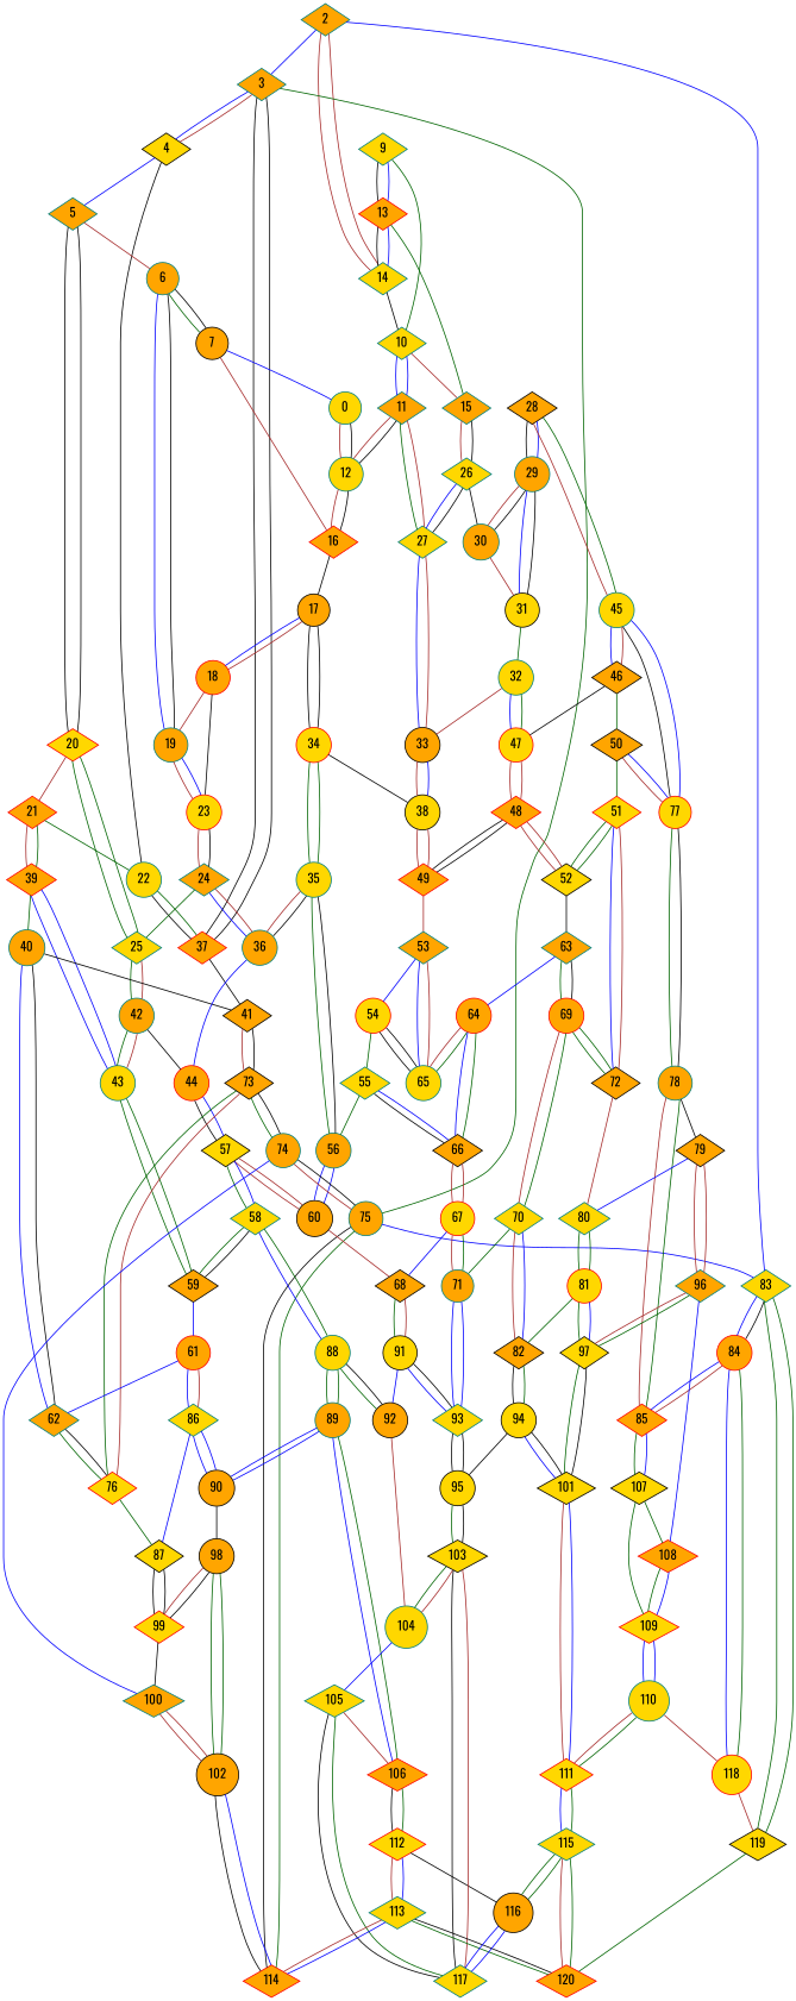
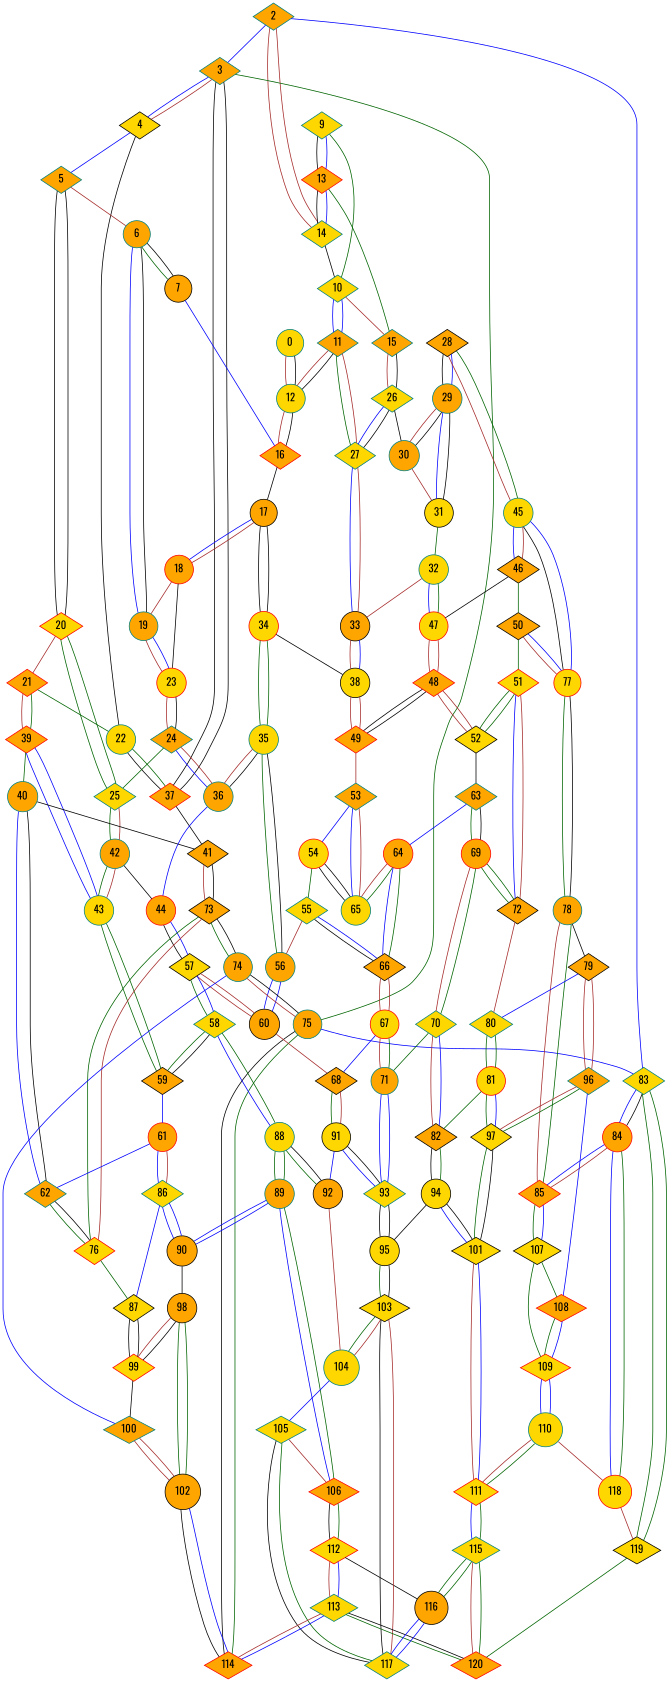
  graph {
    fontname=Oswald
    node [color=teal fillcolor=orange fontname=Oswald shape=diamond style=filled]
    edge [color=darkgreen fontname=Oswald]
    2
    3
    14 [fillcolor=gold]
    83 [fillcolor=gold]
    9 [fillcolor=gold]
    10 [fillcolor=gold]
    13 [color=red]
    4 [color=black fillcolor=gold]
    37 [color=red]
    75 [shape=circle]
    84 [color=red shape=circle]
    119 [color=black fillcolor=gold]
    5
    22 [fillcolor=gold shape=circle]
    41 [color=black]
    114 [color=red]
    6 [shape=circle]
    20 [color=red fillcolor=gold]
    7 [color=black shape=circle]
    19 [shape=circle]
    21 [color=red]
    25 [fillcolor=gold]
    n23 [fillcolor=gold label=0 shape=circle]
    16 [color=red]
    23 [color=red fillcolor=gold shape=circle]
    12 [fillcolor=gold shape=circle]
    17 [color=black shape=circle]
    11
    15
    27 [fillcolor=gold]
    26 [fillcolor=gold]
    33 [color=black shape=circle]
    28 [color=black]
    29 [shape=circle]
    45 [fillcolor=gold shape=circle]
    30 [shape=circle]
    18 [color=red shape=circle]
    34 [color=red fillcolor=gold shape=circle]
    38 [color=black fillcolor=gold shape=circle]
    35 [fillcolor=gold shape=circle]
    24
    39 [color=red]
    42 [shape=circle]
    40 [shape=circle]
    43 [fillcolor=gold shape=circle]
    36 [shape=circle]
    44 [color=red shape=circle]
    31 [color=black fillcolor=gold shape=circle]
    46 [color=black]
    77 [color=red fillcolor=gold shape=circle]
    32 [fillcolor=gold shape=circle]
    47 [color=red fillcolor=gold shape=circle]
    48 [color=red]
    49 [color=red]
    56 [shape=circle]
    60 [color=black shape=circle]
    57 [color=black fillcolor=gold]
    73 [color=black]
    53
    62
    59 [color=black]
    76 [color=red fillcolor=gold]
    74 [shape=circle]
    61 [color=red shape=circle]
    58 [fillcolor=gold]
    50 [color=black]
    78 [shape=circle]
    51 [color=red fillcolor=gold]
    52 [color=black fillcolor=gold]
    63
    54 [color=red fillcolor=gold shape=circle]
    65 [fillcolor=gold shape=circle]
    72 [color=black]
    80 [fillcolor=gold]
    64 [color=red shape=circle]
    69 [color=red shape=circle]
    55 [fillcolor=gold]
    66 [color=black]
    67 [color=red fillcolor=gold shape=circle]
    68 [color=black]
    88 [fillcolor=gold shape=circle]
    89 [shape=circle]
    92 [color=black shape=circle]
    86 [fillcolor=gold]
    91 [color=black fillcolor=gold shape=circle]
    87 [color=black fillcolor=gold]
    90 [color=black shape=circle]
    70 [fillcolor=gold]
    71 [shape=circle]
    93 [fillcolor=gold]
    82 [color=black]
    94 [color=black fillcolor=gold shape=circle]
    95 [color=black fillcolor=gold shape=circle]
    81 [color=red fillcolor=gold shape=circle]
    100
    102 [color=black shape=circle]
    99 [color=red fillcolor=gold]
    79 [color=black]
    85 [color=red]
    96
    107 [color=black fillcolor=gold]
    97 [color=black fillcolor=gold]
    108 [color=red]
    101 [color=black fillcolor=gold]
    118 [color=red fillcolor=gold shape=circle]
    120 [color=red]
    109 [color=red fillcolor=gold]
    98 [color=black shape=circle]
    106 [color=red]
    104 [fillcolor=gold shape=circle]
    112 [color=red fillcolor=gold]
    105 [fillcolor=gold]
    103 [color=black fillcolor=gold]
    111 [color=red fillcolor=gold]
    117 [fillcolor=gold]
    115 [fillcolor=gold]
    113 [fillcolor=gold]
    116 [color=black shape=circle]
    110 [fillcolor=gold shape=circle]
    2 -- 3 [color=blue]
    2 -- 14 [color=brown]
    2 -- 14 [color=brown]
    2 -- 83 [color=blue]
    3 -- 4 [color=blue]
    3 -- 4 [color=brown]
    3 -- 37 [color=black]
    3 -- 37 [color=black]
    3 -- 75
    14 -- 10 [color=black]
    83 -- 84 [color=blue]
    83 -- 84 [color=black]
    83 -- 119
    83 -- 119
    9 -- 10
    9 -- 13 [color=black]
    9 -- 13 [color=blue]
    10 -- 11 [color=blue]
    10 -- 11 [color=blue]
    10 -- 15 [color=brown]
    13 -- 14 [color=black]
    13 -- 14 [color=blue]
    13 -- 15
    4 -- 5 [color=blue]
    4 -- 22 [color=black]
    37 -- 41 [color=black]
    75 -- 83 [color=blue]
    75 -- 114 [color=black]
    75 -- 114
    84 -- 85 [color=blue]
    84 -- 85 [color=brown]
    84 -- 118 [color=blue]
    84 -- 118
    119 -- 120
    5 -- 6 [color=brown]
    5 -- 20 [color=black]
    5 -- 20 [color=black]
    22 -- 37 [color=black]
    22 -- 37
    41 -- 73 [color=brown]
    41 -- 73 [color=black]
    6 -- 7
    6 -- 7 [color=black]
    6 -- 19 [color=blue]
    6 -- 19 [color=black]
    20 -- 21 [color=brown]
    20 -- 25
    20 -- 25
-   7 -- n23 [color=blue]
-   7 -- 16 [color=brown]
+   7 -- 16 [color=blue]
    19 -- 23 [color=brown]
    19 -- 23 [color=blue]
    21 -- 22
    21 -- 39 [color=brown]
    21 -- 39
    25 -- 42
    25 -- 42 [color=brown]
    n23 -- 12 [color=brown]
    n23 -- 12 [color=black]
    16 -- 17 [color=black]
    23 -- 24 [color=brown]
    23 -- 24 [color=black]
    12 -- 16 [color=brown]
    12 -- 16 [color=black]
    17 -- 18 [color=blue]
    17 -- 18 [color=brown]
    17 -- 34 [color=black]
    17 -- 34 [color=black]
    11 -- 12 [color=brown]
    11 -- 12 [color=black]
    11 -- 27
    11 -- 27 [color=brown]
    15 -- 26 [color=brown]
    15 -- 26 [color=black]
    27 -- 33 [color=blue]
    27 -- 33 [color=brown]
    26 -- 27 [color=blue]
    26 -- 27 [color=black]
    26 -- 30 [color=black]
    33 -- 38 [color=brown]
    33 -- 38 [color=blue]
    28 -- 29 [color=black]
    28 -- 29 [color=blue]
    28 -- 45 [color=brown]
    28 -- 45
    29 -- 30 [color=brown]
    29 -- 30 [color=black]
    29 -- 31 [color=blue]
    29 -- 31 [color=black]
    45 -- 46 [color=blue]
    45 -- 46 [color=brown]
    45 -- 77 [color=black]
    45 -- 77 [color=blue]
    30 -- 31 [color=brown]
    18 -- 19 [color=brown]
    18 -- 23 [color=black]
    34 -- 38 [color=black]
    34 -- 35
    34 -- 35
    38 -- 49 [color=brown]
    38 -- 49 [color=brown]
    35 -- 36 [color=brown]
    35 -- 36 [color=black]
    35 -- 56
    35 -- 56 [color=black]
    24 -- 25
    24 -- 36 [color=blue]
    24 -- 36 [color=brown]
    39 -- 40
    39 -- 43 [color=blue]
    39 -- 43 [color=blue]
    42 -- 43
    42 -- 43 [color=brown]
    42 -- 44 [color=black]
    40 -- 41 [color=black]
    40 -- 62 [color=blue]
    40 -- 62 [color=black]
    43 -- 59
    43 -- 59
    36 -- 44 [color=blue]
    44 -- 57 [color=black]
    44 -- 57 [color=blue]
    31 -- 32
    46 -- 47 [color=black]
    46 -- 50
    77 -- 78
    77 -- 78 [color=black]
    32 -- 33 [color=brown]
    32 -- 47 [color=blue]
    32 -- 47
    47 -- 48 [color=brown]
    47 -- 48 [color=brown]
    48 -- 49 [color=black]
    48 -- 49 [color=black]
    48 -- 52 [color=brown]
    48 -- 52 [color=brown]
    49 -- 53 [color=brown]
    56 -- 60 [color=blue]
    56 -- 60 [color=blue]
    60 -- 68 [color=brown]
    57 -- 60 [color=brown]
    57 -- 60 [color=brown]
    57 -- 58
    57 -- 58 [color=blue]
    73 -- 76
    73 -- 76 [color=brown]
    73 -- 74
    73 -- 74 [color=black]
    53 -- 54 [color=blue]
    53 -- 65 [color=blue]
    53 -- 65 [color=brown]
    62 -- 76
    62 -- 76 [color=black]
    59 -- 61 [color=blue]
    76 -- 87
    74 -- 75 [color=brown]
    74 -- 75 [color=black]
    74 -- 100 [color=blue]
    61 -- 62 [color=blue]
    61 -- 86 [color=blue]
    61 -- 86 [color=brown]
    58 -- 59
    58 -- 59 [color=black]
    58 -- 88 [color=blue]
    58 -- 88
    50 -- 77 [color=brown]
    50 -- 77 [color=blue]
    50 -- 51
    78 -- 79 [color=black]
    78 -- 85 [color=brown]
    78 -- 85
    51 -- 52
    51 -- 52
    51 -- 72 [color=blue]
    51 -- 72 [color=brown]
    52 -- 63 [color=black]
    63 -- 64 [color=blue]
    63 -- 69
    63 -- 69 [color=black]
    54 -- 65 [color=black]
    54 -- 65 [color=black]
    54 -- 55
    72 -- 80 [color=brown]
    80 -- 81
    80 -- 81
    64 -- 65 [color=brown]
    64 -- 65
    64 -- 66 [color=blue]
    64 -- 66
    69 -- 72
    69 -- 72
    69 -- 70 [color=brown]
    69 -- 70
-   55 -- 56
+   55 -- 56 [color=brown]
    55 -- 66 [color=black]
    55 -- 66 [color=blue]
    66 -- 67 [color=brown]
    66 -- 67 [color=brown]
    67 -- 68 [color=blue]
    67 -- 71 [color=brown]
    67 -- 71
    68 -- 91
    68 -- 91 [color=brown]
    88 -- 89
    88 -- 89
    88 -- 92
    88 -- 92 [color=black]
    89 -- 90 [color=blue]
    89 -- 90 [color=blue]
    89 -- 106 [color=blue]
    89 -- 106
    92 -- 104 [color=brown]
    86 -- 87 [color=blue]
    86 -- 90 [color=blue]
    86 -- 90 [color=blue]
    91 -- 92 [color=blue]
    91 -- 93 [color=blue]
    91 -- 93 [color=black]
    87 -- 99 [color=black]
    87 -- 99 [color=black]
    90 -- 98 [color=black]
    70 -- 71
    70 -- 82 [color=brown]
    70 -- 82 [color=blue]
    71 -- 93 [color=blue]
    71 -- 93 [color=blue]
    93 -- 95 [color=black]
    93 -- 95 [color=black]
    82 -- 94 [color=black]
    82 -- 94
    94 -- 95 [color=black]
    94 -- 101 [color=blue]
    94 -- 101 [color=black]
    95 -- 103
    95 -- 103 [color=black]
    81 -- 82
    81 -- 97
    81 -- 97 [color=blue]
    100 -- 102 [color=brown]
    100 -- 102 [color=brown]
    102 -- 114 [color=black]
    102 -- 114 [color=blue]
    99 -- 100 [color=black]
    79 -- 80 [color=blue]
    79 -- 96 [color=brown]
    79 -- 96 [color=brown]
    85 -- 107
    85 -- 107 [color=blue]
    96 -- 97 [color=brown]
    96 -- 97
    96 -- 108 [color=blue]
    107 -- 108
    107 -- 109
    97 -- 101
    97 -- 101 [color=black]
    108 -- 109
    108 -- 109 [color=blue]
    101 -- 111 [color=brown]
    101 -- 111 [color=blue]
    118 -- 119 [color=brown]
    109 -- 110 [color=blue]
    109 -- 110 [color=blue]
    98 -- 102
    98 -- 102
    98 -- 99 [color=brown]
    98 -- 99 [color=black]
    106 -- 112 [color=black]
    106 -- 112
    104 -- 105 [color=blue]
    112 -- 113 [color=brown]
    112 -- 113 [color=blue]
    112 -- 116 [color=black]
    105 -- 106 [color=brown]
    105 -- 117 [color=black]
    105 -- 117
    103 -- 104
    103 -- 104 [color=brown]
    103 -- 117 [color=black]
    103 -- 117 [color=brown]
    111 -- 115 [color=blue]
    111 -- 115
    115 -- 120 [color=brown]
    115 -- 120
    115 -- 116
    115 -- 116
    113 -- 114 [color=brown]
    113 -- 114 [color=blue]
    113 -- 120
    113 -- 120 [color=black]
    116 -- 117 [color=blue]
    116 -- 117 [color=blue]
    110 -- 118 [color=brown]
    110 -- 111 [color=brown]
    110 -- 111
  }
